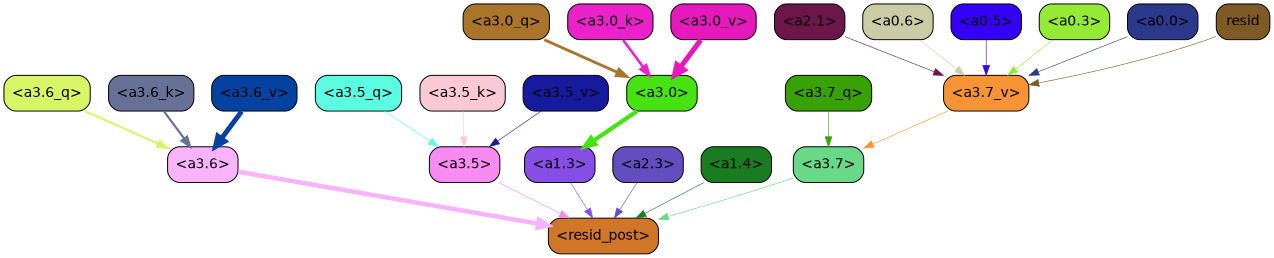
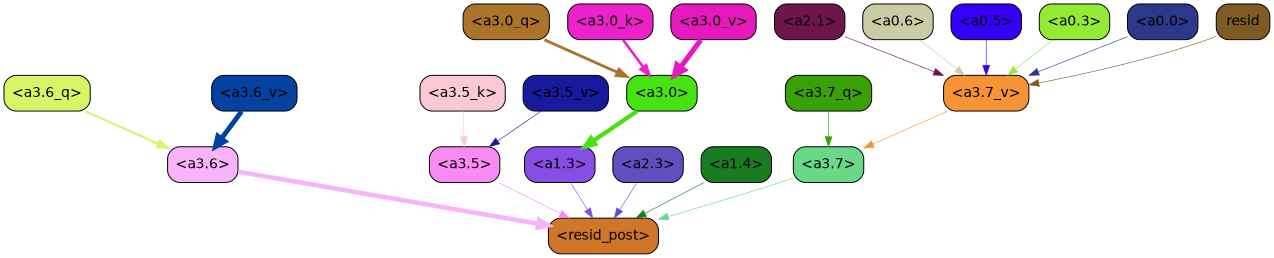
  strict digraph {
    splines=true
    node [color=black fontname=Helvetica shape=box style="filled, rounded"]
    edge [penwidth=0.6]
    "<a3.7>" [fillcolor="#69d988"]
    "<resid_post>" [fillcolor="#d07629"]
    "<a3.6>" [fillcolor="#f9b3fb"]
    "<a3.5>" [fillcolor="#f78bf2"]
    "<a3.0>" [fillcolor="#46e212"]
    "<a1.3>" [fillcolor="#864ee4"]
    "<a2.3>" [fillcolor="#634ec0"]
    "<a1.4>" [fillcolor="#1a7c21"]
    "<a3.7_q>" [fillcolor="#37a106"]
    "<a3.6_q>" [fillcolor="#d7f567"]
-   "<a3.5_q>" [fillcolor="#5bfce0"]
    "<a3.0_q>" [fillcolor="#aa742a"]
-   "<a3.6_k>" [fillcolor="#677197"]
    "<a3.5_k>" [fillcolor="#f9c9d5"]
    "<a3.0_k>" [fillcolor="#eb21ca"]
    "<a3.7_v>" [fillcolor="#f69335"]
    "<a3.6_v>" [fillcolor="#0342a0"]
    "<a3.5_v>" [fillcolor="#181a9d"]
    "<a3.0_v>" [fillcolor="#e619bd"]
    "<a2.1>" [fillcolor="#6c164a"]
    "<a0.6>" [fillcolor="#cacca5"]
    "<a0.5>" [fillcolor="#3500f7"]
    "<a0.3>" [fillcolor="#94ea35"]
    "<a0.0>" [fillcolor="#2c398a"]
    n25 [fillcolor="#7e5a24" label=resid]
    "<a3.7>" -> "<resid_post>" [color="#69d988" penwidth=0.6239100098609924]
    "<a3.6>" -> "<resid_post>" [color="#f9b3fb" penwidth=4.569062113761902]
    "<a3.5>" -> "<resid_post>" [color="#f78bf2"]
    "<a3.0>" -> "<a1.3>" [color="#46e212" penwidth=4.283544182777405]
    "<a1.3>" -> "<resid_post>" [color="#864ee4"]
    "<a2.3>" -> "<resid_post>" [color="#634ec0"]
    "<a1.4>" -> "<resid_post>" [color="#1a7c21"]
    "<a3.7_q>" -> "<a3.7>" [color="#37a106"]
    "<a3.6_q>" -> "<a3.6>" [color="#d7f567" penwidth=2.0344843566417694]
-   "<a3.5_q>" -> "<a3.5>" [color="#5bfce0"]
    "<a3.0_q>" -> "<a3.0>" [color="#aa742a" penwidth=2.863015294075012]
-   "<a3.6_k>" -> "<a3.6>" [color="#677197" penwidth=2.1770318150520325]
    "<a3.5_k>" -> "<a3.5>" [color="#f9c9d5"]
    "<a3.0_k>" -> "<a3.0>" [color="#eb21ca" penwidth=2.6323853135108948]
    "<a3.7_v>" -> "<a3.7>" [color="#f69335"]
    "<a3.6_v>" -> "<a3.6>" [color="#0342a0" penwidth=4.972373723983765]
    "<a3.5_v>" -> "<a3.5>" [color="#181a9d"]
    "<a3.0_v>" -> "<a3.0>" [color="#e619bd" penwidth=5.1638524532318115]
    "<a2.1>" -> "<a3.7_v>" [color="#6c164a"]
    "<a0.6>" -> "<a3.7_v>" [color="#cacca5"]
    "<a0.5>" -> "<a3.7_v>" [color="#3500f7"]
    "<a0.3>" -> "<a3.7_v>" [color="#94ea35"]
    "<a0.0>" -> "<a3.7_v>" [color="#2c398a"]
    n25 -> "<a3.7_v>" [color="#7e5a24"]
  }
